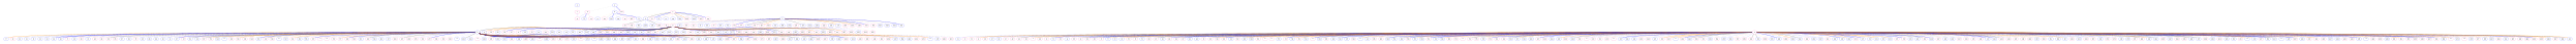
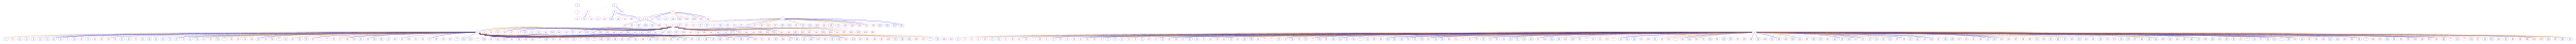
  graph {
    fontname=Inter
    node [color=deeppink fontname=Inter]
    edge [color=gray40 fontname=Inter style=dashed]
    3 [color=blue]
    1
    10
    5
    73 [color=blue]
    135
    2 [color=blue]
    4 [color=blue]
    131
    13 [color=blue]
    117 [color=blue]
    150
    196 [color=blue]
    199 [color=blue]
    291
    407
    7
    6 [color=blue]
    21
    57 [color=blue]
    123 [color=blue]
    240 [color=blue]
    260 [color=blue]
    408
    424 [color=blue]
    441
    492
    15
    24
    158
    190 [color=blue]
    254 [color=blue]
    273 [color=blue]
    299
    11 [color=blue]
    8
    35 [color=blue]
    46
    52
    59 [color=blue]
    64 [color=blue]
    77
    89 [color=blue]
    110 [color=blue]
    114
    122
    141 [color=blue]
    151
    157
    195
    263 [color=blue]
    264 [color=blue]
    270 [color=blue]
    276
    301 [color=blue]
    302 [color=blue]
    306 [color=blue]
    325
    330 [color=blue]
    337 [color=blue]
    384
    386
    388
    401
    418
    429 [color=blue]
    439 [color=blue]
    442 [color=blue]
    480 [color=blue]
    9 [color=blue]
    25 [color=blue]
    29
    40 [color=blue]
    56
    61
    63
    68 [color=blue]
    91
    105 [color=blue]
    156
    160 [color=blue]
    162 [color=blue]
    165 [color=blue]
    181 [color=blue]
    186 [color=blue]
    194 [color=blue]
    198 [color=blue]
    226
    239
    258
    265
    268 [color=blue]
    279 [color=blue]
    281 [color=blue]
    283
    295
    296 [color=blue]
    303 [color=blue]
    307 [color=blue]
    334 [color=blue]
    350
    352 [color=blue]
    355
    359
    368 [color=blue]
    376 [color=blue]
    377 [color=blue]
    379
    390
    392
    400 [color=blue]
    409
    413 [color=blue]
    426
    428
    432 [color=blue]
    435
    451
    452
    455 [color=blue]
    464
    479
    487
    490
    493 [color=blue]
    494
    499
    14 [color=blue]
    17 [color=blue]
    19
    20 [color=blue]
    22 [color=blue]
    28 [color=blue]
    32 [color=blue]
    33 [color=blue]
    34 [color=blue]
    36 [color=blue]
    37
    38 [color=blue]
    39
    41 [color=blue]
    44
    49
    60
    65
    67 [color=blue]
    69 [color=blue]
    75
    85 [color=blue]
    86 [color=blue]
    88 [color=blue]
    90 [color=blue]
    92 [color=blue]
    97 [color=blue]
    101
    103 [color=blue]
    104 [color=blue]
    107
    113
    124 [color=blue]
    127 [color=blue]
    129
    130
    132
    134
    136 [color=blue]
    138
    139
    144 [color=blue]
    147 [color=blue]
    149
    152 [color=blue]
    155 [color=blue]
    167
    171
    174
    176
    177
    182
    183
    187 [color=blue]
    188
    189 [color=blue]
    193 [color=blue]
    197 [color=blue]
    203
    207
    209
    215
    216
    217
    218
    219
    220
    221 [color=blue]
    223 [color=blue]
    224 [color=blue]
    227
    228 [color=blue]
    231
    233 [color=blue]
    237 [color=blue]
    238
    243 [color=blue]
    245
    246 [color=blue]
    247
    249 [color=blue]
    261
    267
    271
    272 [color=blue]
    274
    275 [color=blue]
    277 [color=blue]
    280 [color=blue]
    282 [color=blue]
    284 [color=blue]
    285 [color=blue]
    287 [color=blue]
    290 [color=blue]
    304
    308 [color=blue]
    313 [color=blue]
    320 [color=blue]
    321 [color=blue]
    322
    332 [color=blue]
    336
    338 [color=blue]
    340 [color=blue]
    347 [color=blue]
    349 [color=blue]
    356
    357
    358 [color=blue]
    367
    369
    371
    372
    381 [color=blue]
    389
    391 [color=blue]
    393 [color=blue]
    402 [color=blue]
    404 [color=blue]
    406
    412
    415 [color=blue]
    420 [color=blue]
    423
    433 [color=blue]
    443
    446
    449
    453
    454
    457 [color=blue]
    458 [color=blue]
    462 [color=blue]
    463
    470
    472 [color=blue]
    476 [color=blue]
    482
    491
    12
    16
    18
    23
    26
    27 [color=blue]
    30 [color=blue]
    31
    42
    43
    45
    47
    48
    50
    51 [color=blue]
    53
    54 [color=blue]
    55
    58
    62
    66
    70
    71 [color=blue]
    72 [color=blue]
    74 [color=blue]
    76
    78
    79 [color=blue]
    80
    81
    82 [color=blue]
    83
    84
    87
    93 [color=blue]
    94 [color=blue]
    95
    96
    98
    99
    100 [color=blue]
    102
    106 [color=blue]
    108 [color=blue]
    109
    111
    112
    115 [color=blue]
    116
    118 [color=blue]
    119
    120 [color=blue]
    121
    125 [color=blue]
    126
    128 [color=blue]
    133 [color=blue]
    137 [color=blue]
    140
    142 [color=blue]
    143 [color=blue]
    145
    146
    148 [color=blue]
    153 [color=blue]
    154 [color=blue]
    159
    161 [color=blue]
    163 [color=blue]
    164
    166 [color=blue]
    168 [color=blue]
    169
    170
    172
    173
    175
    178 [color=blue]
    179
    180
    184
    185 [color=blue]
    191 [color=blue]
    192 [color=blue]
    200 [color=blue]
    201
    202
    204 [color=blue]
    205 [color=blue]
    206
    208 [color=blue]
    210
    211
    212
    213
    214
    222
    225 [color=blue]
    229 [color=blue]
    230 [color=blue]
    232
    234
    235 [color=blue]
    236
    241
    242 [color=blue]
    244
    248 [color=blue]
    250
    251
    252 [color=blue]
    253
    255 [color=blue]
    256 [color=blue]
    257
    259
    262
    266 [color=blue]
    269
    278 [color=blue]
    286 [color=blue]
    288
    289 [color=blue]
    292 [color=blue]
    293
    294 [color=blue]
    297 [color=blue]
    298
    300 [color=blue]
    305 [color=blue]
    309 [color=blue]
    310
    311 [color=blue]
    312 [color=blue]
    314 [color=blue]
    315 [color=blue]
    316 [color=blue]
    317
    318
    319 [color=blue]
    323 [color=blue]
    324
    326 [color=blue]
    327
    328 [color=blue]
    329 [color=blue]
    331
    333
    335
    339
    341 [color=blue]
    342 [color=blue]
    343
    344
    345
    346
    348
    351 [color=blue]
    353
    354 [color=blue]
    360 [color=blue]
    361 [color=blue]
    362
    363 [color=blue]
    364
    365
    366 [color=blue]
    370
    373
    374 [color=blue]
    375 [color=blue]
    378
    380
    382 [color=blue]
    383 [color=blue]
    385
    387 [color=blue]
    394
    395
    396 [color=blue]
    397 [color=blue]
    398
    399 [color=blue]
    403
    405 [color=blue]
    410 [color=blue]
    411
    414 [color=blue]
    416 [color=blue]
    417
    419 [color=blue]
    421 [color=blue]
    422 [color=blue]
    425 [color=blue]
    427
    430 [color=blue]
    431
    434
    436
    437 [color=blue]
    438 [color=blue]
    440
    444
    445 [color=blue]
    447 [color=blue]
    448
    450
    456 [color=blue]
    459
    460
    461
    465
    466
    467
    468
    469 [color=blue]
    471
    473 [color=blue]
    474
    475 [color=blue]
    477
    478 [color=blue]
    481 [color=blue]
    483
    484 [color=blue]
    485
    486
    488
    489
    495
    496 [color=blue]
    497
    498 [color=blue]
    500 [color=blue]
    3 -- 1 [color=darkorange style=dotted]
    1 -- 10 [color=blue]
    5 -- 10 [color=blue]
    5 -- 73 [color=blue style=bold]
    5 -- 135
    2 -- 5 [style=dotted]
    2 -- 4 [color=blue style=dotted]
    2 -- 131 [color=blue style=bold]
    4 -- 13 [color=blue style=bold]
    4 -- 117 [color=darkorange style=dotted]
    4 -- 150
    4 -- 196 [color=blue style=bold]
    4 -- 199 [style=dotted]
    4 -- 291 [style=dotted]
    4 -- 407
    7 -- 13 [color=darkorange style=dotted]
    7 -- 6 [style=bold]
    7 -- 21 [color=blue style=bold]
    7 -- 57 [color=darkorange]
    7 -- 123 [color=darkorange]
    7 -- 240 [color=darkorange]
    7 -- 260 [style=bold]
    7 -- 408 [color=darkorange style=bold]
    7 -- 424 [color=blue style=dotted]
    7 -- 441 [style=bold]
    7 -- 492 [color=blue style=bold]
    6 -- 15 [color=blue]
    6 -- 24 [style=bold]
    6 -- 158 [color=blue style=dotted]
    6 -- 190 [style=dotted]
    6 -- 254 [color=blue]
    6 -- 273 [color=blue]
    6 -- 299 [style=bold]
    11 -- 15 [color=darkorange]
    11 -- 8 [color=blue]
    11 -- 35 [color=darkorange style=dotted]
    11 -- 46 [color=blue style=dotted]
    11 -- 52
    11 -- 59 [color=blue]
    11 -- 64 [color=darkorange style=dotted]
    11 -- 77 [color=blue]
    11 -- 89 [color=darkorange style=dotted]
    11 -- 110 [style=dotted]
-   11 -- 114 [color=blue style=bold]
+   11 -- 114 [color=blue style=dotted]
    11 -- 122 [color=darkorange style=dotted]
    11 -- 141 [style=bold]
    11 -- 151 [style=bold]
    11 -- 157 [color=darkorange style=bold]
    11 -- 195
    11 -- 263 [color=darkorange]
    11 -- 264 [color=blue style=dotted]
    11 -- 270 [color=blue]
    11 -- 276 [color=blue style=dotted]
    11 -- 301 [style=bold]
    11 -- 302
    11 -- 306 [color=darkorange style=dotted]
    11 -- 325 [color=darkorange]
    11 -- 330 [color=blue]
    11 -- 337 [color=darkorange style=bold]
    11 -- 384 [color=darkorange style=dotted]
    11 -- 386 [color=darkorange style=bold]
    11 -- 388 [style=bold]
    11 -- 401 [color=blue style=bold]
    11 -- 418 [color=blue style=dotted]
    11 -- 429 [color=darkorange style=dotted]
    11 -- 439
    11 -- 442 [color=darkorange style=dotted]
    11 -- 480 [color=blue style=bold]
    8 -- 9 [style=bold]
    8 -- 25 [color=darkorange style=bold]
    8 -- 29 [color=darkorange style=bold]
    8 -- 40
    8 -- 56 [color=blue style=bold]
    8 -- 61 [style=dotted]
    8 -- 63 [color=blue style=bold]
    8 -- 68 [color=darkorange style=dotted]
    8 -- 91 [color=blue]
    8 -- 105 [style=dotted]
    8 -- 156
    8 -- 160 [color=blue]
    8 -- 162 [color=darkorange]
    8 -- 165 [color=blue]
    8 -- 181 [style=dotted]
    8 -- 186 [style=bold]
    8 -- 194 [style=bold]
    8 -- 198 [color=blue style=bold]
    8 -- 226 [style=bold]
    8 -- 239 [color=darkorange style=dotted]
    8 -- 258
    8 -- 265 [style=bold]
    8 -- 268
    8 -- 279 [color=darkorange style=dotted]
    8 -- 281 [color=blue]
    8 -- 283 [style=bold]
    8 -- 295 [color=darkorange style=bold]
    8 -- 296 [style=bold]
    8 -- 303 [style=dotted]
    8 -- 307
    8 -- 334 [color=blue style=dotted]
    8 -- 350 [color=darkorange style=dotted]
    8 -- 352 [color=darkorange style=dotted]
    8 -- 355 [style=bold]
    8 -- 359 [color=darkorange style=bold]
    8 -- 368 [color=darkorange style=bold]
    8 -- 376 [color=blue]
    8 -- 377
    8 -- 379 [color=blue style=bold]
    8 -- 390 [color=darkorange style=dotted]
    8 -- 392 [color=blue style=dotted]
    8 -- 400 [color=darkorange]
    8 -- 409 [color=darkorange style=dotted]
    8 -- 413 [color=blue style=bold]
    8 -- 426 [style=bold]
    8 -- 428 [style=dotted]
    8 -- 432 [style=dotted]
    8 -- 435 [color=darkorange style=dotted]
    8 -- 451
    8 -- 452 [color=darkorange style=bold]
    8 -- 455 [color=blue]
    8 -- 464 [color=darkorange]
    8 -- 479 [style=bold]
    8 -- 487 [color=darkorange style=bold]
    8 -- 490 [color=blue]
    8 -- 493 [color=blue style=dotted]
    8 -- 494 [color=blue style=dotted]
    8 -- 499 [color=darkorange style=dotted]
    9 -- 14 [style=dotted]
    9 -- 17 [color=darkorange style=bold]
    9 -- 19 [color=darkorange style=dotted]
    9 -- 20
    9 -- 22 [color=blue style=dotted]
    9 -- 28
    9 -- 32 [color=blue]
    9 -- 33 [style=dotted]
    9 -- 34 [color=blue style=bold]
    9 -- 36 [color=blue style=bold]
    9 -- 37
    9 -- 38 [color=darkorange]
    9 -- 39 [color=blue]
    9 -- 41 [color=darkorange style=dotted]
    9 -- 44 [color=blue style=dotted]
    9 -- 49
    9 -- 60 [style=bold]
    9 -- 65 [color=blue style=dotted]
    9 -- 67 [color=darkorange style=dotted]
    9 -- 69
    9 -- 75 [color=blue style=dotted]
    9 -- 85 [color=blue style=dotted]
    9 -- 86 [style=dotted]
    9 -- 88 [color=darkorange style=dotted]
    9 -- 90 [color=blue]
    9 -- 92 [color=darkorange style=dotted]
    9 -- 97 [color=blue style=bold]
    9 -- 101 [color=darkorange]
    9 -- 103 [style=bold]
    9 -- 104 [color=blue style=dotted]
    9 -- 107 [style=bold]
    9 -- 113 [color=darkorange style=bold]
    9 -- 124
    9 -- 127
    9 -- 129 [style=dotted]
    9 -- 130 [color=darkorange style=bold]
    9 -- 132 [color=darkorange style=dotted]
    9 -- 134 [color=darkorange style=dotted]
    9 -- 136 [color=blue style=bold]
    9 -- 138 [style=bold]
    9 -- 139 [color=darkorange]
    9 -- 144 [color=darkorange]
    9 -- 147 [color=darkorange]
    9 -- 149 [color=darkorange style=bold]
    9 -- 152 [color=blue]
    9 -- 155 [color=darkorange style=dotted]
    9 -- 167 [color=blue style=bold]
    9 -- 171 [color=darkorange]
    9 -- 174
    9 -- 176 [style=dotted]
    9 -- 177 [color=darkorange style=bold]
    9 -- 182 [color=blue style=bold]
    9 -- 183
    9 -- 187
    9 -- 188 [style=bold]
    9 -- 189 [color=blue style=dotted]
    9 -- 193 [color=blue style=dotted]
    9 -- 197
    9 -- 203
    9 -- 207 [style=bold]
    9 -- 209 [color=darkorange style=dotted]
    9 -- 215 [color=blue]
    9 -- 216 [color=blue style=dotted]
    9 -- 217 [color=blue style=bold]
    9 -- 218 [style=dotted]
    9 -- 219 [color=darkorange style=dotted]
    9 -- 220 [color=blue style=dotted]
    9 -- 221 [color=blue style=dotted]
    9 -- 223 [style=bold]
    9 -- 224 [color=darkorange style=dotted]
    9 -- 227 [color=darkorange style=dotted]
    9 -- 228
    9 -- 231 [color=darkorange style=dotted]
    9 -- 233 [style=bold]
    9 -- 237
    9 -- 238 [color=blue style=bold]
    9 -- 243 [color=blue style=dotted]
    9 -- 245 [color=blue]
    9 -- 246 [color=darkorange style=bold]
    9 -- 247 [color=blue]
    9 -- 249 [color=darkorange style=bold]
    9 -- 261
    9 -- 267 [style=bold]
    9 -- 271 [color=blue style=bold]
    9 -- 272
    9 -- 274 [color=darkorange style=dotted]
    9 -- 275 [color=blue style=dotted]
    9 -- 277 [color=darkorange style=dotted]
    9 -- 280 [color=darkorange style=dotted]
    9 -- 282 [style=dotted]
    9 -- 284 [color=darkorange style=dotted]
    9 -- 285 [style=dotted]
    9 -- 287 [style=dotted]
    9 -- 290 [color=blue style=bold]
    9 -- 304 [color=darkorange style=dotted]
    9 -- 308
    9 -- 313 [color=blue style=bold]
    9 -- 320 [style=dotted]
    9 -- 321 [color=blue style=dotted]
    9 -- 322 [color=blue style=bold]
    9 -- 332 [color=blue style=bold]
    9 -- 336 [style=bold]
    9 -- 338
    9 -- 340 [color=darkorange]
    9 -- 347 [style=bold]
    9 -- 349 [color=darkorange style=dotted]
    9 -- 356 [color=darkorange]
    9 -- 357 [color=blue style=bold]
    9 -- 358 [color=darkorange style=bold]
    9 -- 367 [color=blue]
    9 -- 369 [color=blue style=bold]
    9 -- 371 [color=blue]
    9 -- 372 [color=darkorange]
    9 -- 381 [color=blue style=dotted]
    9 -- 389 [color=darkorange]
    9 -- 391 [color=darkorange]
    9 -- 393 [style=bold]
    9 -- 402 [color=darkorange style=dotted]
    9 -- 404 [color=darkorange]
    9 -- 406 [style=bold]
    9 -- 412 [color=blue]
    9 -- 415 [color=blue]
    9 -- 420
    9 -- 423 [color=blue style=bold]
    9 -- 433
    9 -- 443 [color=darkorange style=dotted]
    9 -- 446 [color=darkorange]
    9 -- 449 [color=darkorange]
    9 -- 453 [color=darkorange style=dotted]
    9 -- 454
    9 -- 457 [color=darkorange style=bold]
    9 -- 458 [color=blue]
    9 -- 462
    9 -- 463 [color=darkorange style=dotted]
    9 -- 470 [color=darkorange]
    9 -- 472 [color=darkorange style=bold]
    9 -- 476 [color=blue style=dotted]
    9 -- 482 [color=darkorange style=dotted]
    9 -- 491 [color=blue style=dotted]
    12 -- 14 [color=blue]
    12 -- 16 [color=darkorange]
    12 -- 18
    12 -- 23 [color=darkorange style=bold]
    12 -- 26 [style=dotted]
    12 -- 27 [color=blue]
    12 -- 30 [color=blue style=dotted]
    12 -- 31
    12 -- 42 [style=dotted]
    12 -- 43 [style=bold]
    12 -- 45 [color=darkorange style=dotted]
    12 -- 47 [color=darkorange style=bold]
    12 -- 48
    12 -- 50 [color=darkorange]
    12 -- 51 [color=blue style=bold]
    12 -- 53 [style=dotted]
    12 -- 54 [style=dotted]
    12 -- 55
    12 -- 58 [style=bold]
    12 -- 62 [color=blue style=bold]
    12 -- 66 [style=bold]
    12 -- 70 [color=blue style=bold]
    12 -- 71 [color=darkorange style=bold]
    12 -- 72 [color=darkorange]
    12 -- 74 [color=darkorange style=bold]
    12 -- 76 [style=bold]
    12 -- 78 [color=blue]
    12 -- 79
    12 -- 80 [color=blue style=dotted]
    12 -- 81 [style=bold]
    12 -- 82 [color=darkorange]
    12 -- 83 [color=blue style=bold]
    12 -- 84 [style=bold]
    12 -- 87 [color=blue style=bold]
    12 -- 93 [color=blue style=dotted]
    12 -- 94
    12 -- 95 [color=darkorange style=dotted]
    12 -- 96 [style=bold]
    12 -- 98 [color=darkorange style=bold]
    12 -- 99 [color=blue style=bold]
    12 -- 100
    12 -- 102
    12 -- 106 [color=darkorange style=bold]
    12 -- 108 [color=darkorange style=dotted]
    12 -- 109 [color=darkorange style=bold]
    12 -- 111
    12 -- 112 [color=darkorange]
    12 -- 115 [color=blue style=dotted]
    12 -- 116 [color=blue style=bold]
    12 -- 118 [color=darkorange style=bold]
    12 -- 119 [color=darkorange style=bold]
    12 -- 120
    12 -- 121 [color=blue style=bold]
    12 -- 125 [style=bold]
    12 -- 126 [color=darkorange style=dotted]
    12 -- 128 [color=blue]
    12 -- 133 [color=blue style=bold]
    12 -- 137
    12 -- 140 [color=darkorange style=dotted]
    12 -- 142 [color=darkorange style=bold]
    12 -- 143 [color=blue]
    12 -- 145 [style=dotted]
    12 -- 146 [color=darkorange]
    12 -- 148 [color=blue style=bold]
    12 -- 153
    12 -- 154 [style=bold]
    12 -- 159 [color=blue style=bold]
    12 -- 161 [color=darkorange style=bold]
    12 -- 163 [color=darkorange style=dotted]
    12 -- 164 [color=blue style=bold]
    12 -- 166 [color=blue style=bold]
    12 -- 168 [color=darkorange style=bold]
    12 -- 169 [color=darkorange]
    12 -- 170 [color=darkorange style=dotted]
    12 -- 172
    12 -- 173 [style=bold]
    12 -- 175 [color=darkorange]
    12 -- 178 [color=darkorange]
    12 -- 179 [color=blue style=bold]
    12 -- 180 [color=blue]
    12 -- 184 [color=darkorange]
    12 -- 185 [style=bold]
    12 -- 191 [color=darkorange style=bold]
    12 -- 192 [style=dotted]
    12 -- 200 [color=blue style=dotted]
    12 -- 201 [color=blue style=bold]
    12 -- 202 [color=blue]
    12 -- 204 [style=dotted]
    12 -- 205 [color=darkorange style=bold]
    12 -- 206 [color=blue]
    12 -- 208 [style=bold]
    12 -- 210 [color=darkorange style=dotted]
    12 -- 211 [color=blue]
    12 -- 212 [color=blue style=dotted]
    12 -- 213 [color=darkorange]
    12 -- 214
    12 -- 222 [style=dotted]
    12 -- 225 [color=blue style=bold]
    12 -- 229 [color=blue]
    12 -- 230 [color=darkorange]
    12 -- 232 [color=darkorange style=dotted]
    12 -- 234 [color=blue]
    12 -- 235
    12 -- 236 [color=darkorange style=bold]
    12 -- 241 [color=darkorange style=bold]
    12 -- 242 [color=darkorange style=bold]
    12 -- 244 [color=blue style=bold]
    12 -- 248 [style=bold]
    12 -- 250 [style=bold]
    12 -- 251 [color=blue style=dotted]
    12 -- 252 [style=dotted]
    12 -- 253
    12 -- 255 [color=blue]
    12 -- 256 [color=darkorange]
    12 -- 257 [color=blue style=dotted]
    12 -- 259 [color=blue]
    12 -- 262 [style=bold]
    12 -- 266 [style=bold]
    12 -- 269 [color=darkorange]
    12 -- 278 [style=dotted]
    12 -- 286 [color=blue style=bold]
    12 -- 288 [color=blue]
    12 -- 289 [color=darkorange style=bold]
    12 -- 292 [style=bold]
    12 -- 293 [style=dotted]
    12 -- 294 [color=blue]
    12 -- 297 [color=blue]
    12 -- 298 [color=darkorange style=dotted]
    12 -- 300 [color=darkorange style=dotted]
    12 -- 305 [color=blue style=bold]
    12 -- 309 [color=darkorange style=bold]
    12 -- 310 [color=blue style=bold]
    12 -- 311 [color=blue style=bold]
    12 -- 312 [color=darkorange]
    12 -- 314 [color=darkorange style=bold]
    12 -- 315 [color=darkorange style=dotted]
    12 -- 316 [color=darkorange style=bold]
    12 -- 317 [style=dotted]
    12 -- 318 [color=blue style=bold]
    12 -- 319 [color=blue style=dotted]
    12 -- 323
    12 -- 324 [style=bold]
    12 -- 326 [color=blue style=bold]
    12 -- 327 [color=darkorange style=dotted]
    12 -- 328
    12 -- 329
    12 -- 331
    12 -- 333 [style=dotted]
    12 -- 335 [color=darkorange style=dotted]
    12 -- 339 [color=blue]
    12 -- 341 [color=blue style=bold]
    12 -- 342 [color=blue style=bold]
    12 -- 343 [style=bold]
    12 -- 344 [color=blue]
    12 -- 345 [style=dotted]
    12 -- 346 [color=darkorange style=dotted]
    12 -- 348 [color=darkorange]
    12 -- 351
    12 -- 353 [color=darkorange]
    12 -- 354 [color=darkorange style=dotted]
    12 -- 360 [color=darkorange style=dotted]
    12 -- 361 [color=darkorange style=bold]
    12 -- 362 [color=blue style=dotted]
    12 -- 363
    12 -- 364 [color=blue]
    12 -- 365
    12 -- 366 [style=dotted]
    12 -- 370 [color=blue]
    12 -- 373 [color=blue]
    12 -- 374 [style=dotted]
    12 -- 375 [style=dotted]
    12 -- 378 [color=blue style=dotted]
    12 -- 380 [style=bold]
    12 -- 382 [color=darkorange style=bold]
    12 -- 383 [style=bold]
    12 -- 385 [style=dotted]
    12 -- 387 [color=blue]
    12 -- 394 [style=dotted]
    12 -- 395
    12 -- 396 [style=bold]
    12 -- 397 [style=bold]
    12 -- 398 [style=dotted]
    12 -- 399 [color=darkorange style=dotted]
    12 -- 403 [style=dotted]
    12 -- 405 [style=dotted]
    12 -- 410 [style=dotted]
    12 -- 411 [color=darkorange]
    12 -- 414 [color=darkorange style=bold]
    12 -- 416 [color=darkorange style=bold]
    12 -- 417 [color=blue style=dotted]
    12 -- 419 [color=blue style=bold]
    12 -- 421 [style=bold]
    12 -- 422 [color=darkorange]
    12 -- 425 [color=blue]
    12 -- 427 [color=blue style=bold]
    12 -- 430 [style=dotted]
    12 -- 431 [color=blue style=dotted]
    12 -- 434 [color=darkorange style=bold]
    12 -- 436 [color=darkorange style=dotted]
    12 -- 437
    12 -- 438 [color=blue]
    12 -- 440 [color=darkorange style=dotted]
    12 -- 444
    12 -- 445 [color=blue style=bold]
    12 -- 447 [color=blue style=dotted]
    12 -- 448 [color=darkorange]
    12 -- 450 [style=dotted]
    12 -- 456 [style=dotted]
    12 -- 459 [color=blue style=dotted]
    12 -- 460 [color=darkorange style=bold]
    12 -- 461 [color=darkorange]
    12 -- 465 [color=blue style=bold]
    12 -- 466 [style=bold]
    12 -- 467 [color=blue]
    12 -- 468 [color=blue style=bold]
    12 -- 469
    12 -- 471 [color=darkorange style=bold]
    12 -- 473 [color=blue]
    12 -- 474 [color=darkorange]
    12 -- 475 [color=blue style=dotted]
    12 -- 477 [color=darkorange]
    12 -- 478 [color=blue]
    12 -- 481 [color=darkorange]
    12 -- 483 [color=darkorange]
    12 -- 484 [color=darkorange style=dotted]
    12 -- 485
    12 -- 486 [color=darkorange style=dotted]
    12 -- 488 [color=blue]
    12 -- 489 [color=blue style=bold]
    12 -- 495 [color=darkorange]
    12 -- 496 [color=darkorange style=bold]
    12 -- 497 [style=dotted]
    12 -- 498 [style=bold]
    12 -- 500 [color=darkorange style=bold]
  }
